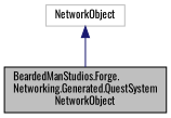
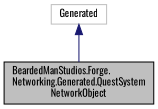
  digraph {
    fontname=Oswald
    node [fontname=Oswald fontsize=10 shape=record style=filled]
    n1 [color=black fillcolor=grey75 fontcolor=black height=0.2 label="BeardedManStudios.Forge.\lNetworking.Generated.QuestSystem\lNetworkObject" width=0.4]
-   n2 [color=grey75 fillcolor=white height=0.2 label=NetworkObject width=0.4]
+   n2 [color=grey75 fillcolor=white height=0.2 label=Generated width=0.4]
    n2 -> n1 [color=midnightblue dir=back fontname=Oswald fontsize=10 labelfontname=Helvetica labelfontsize=10 style=solid]
  }
